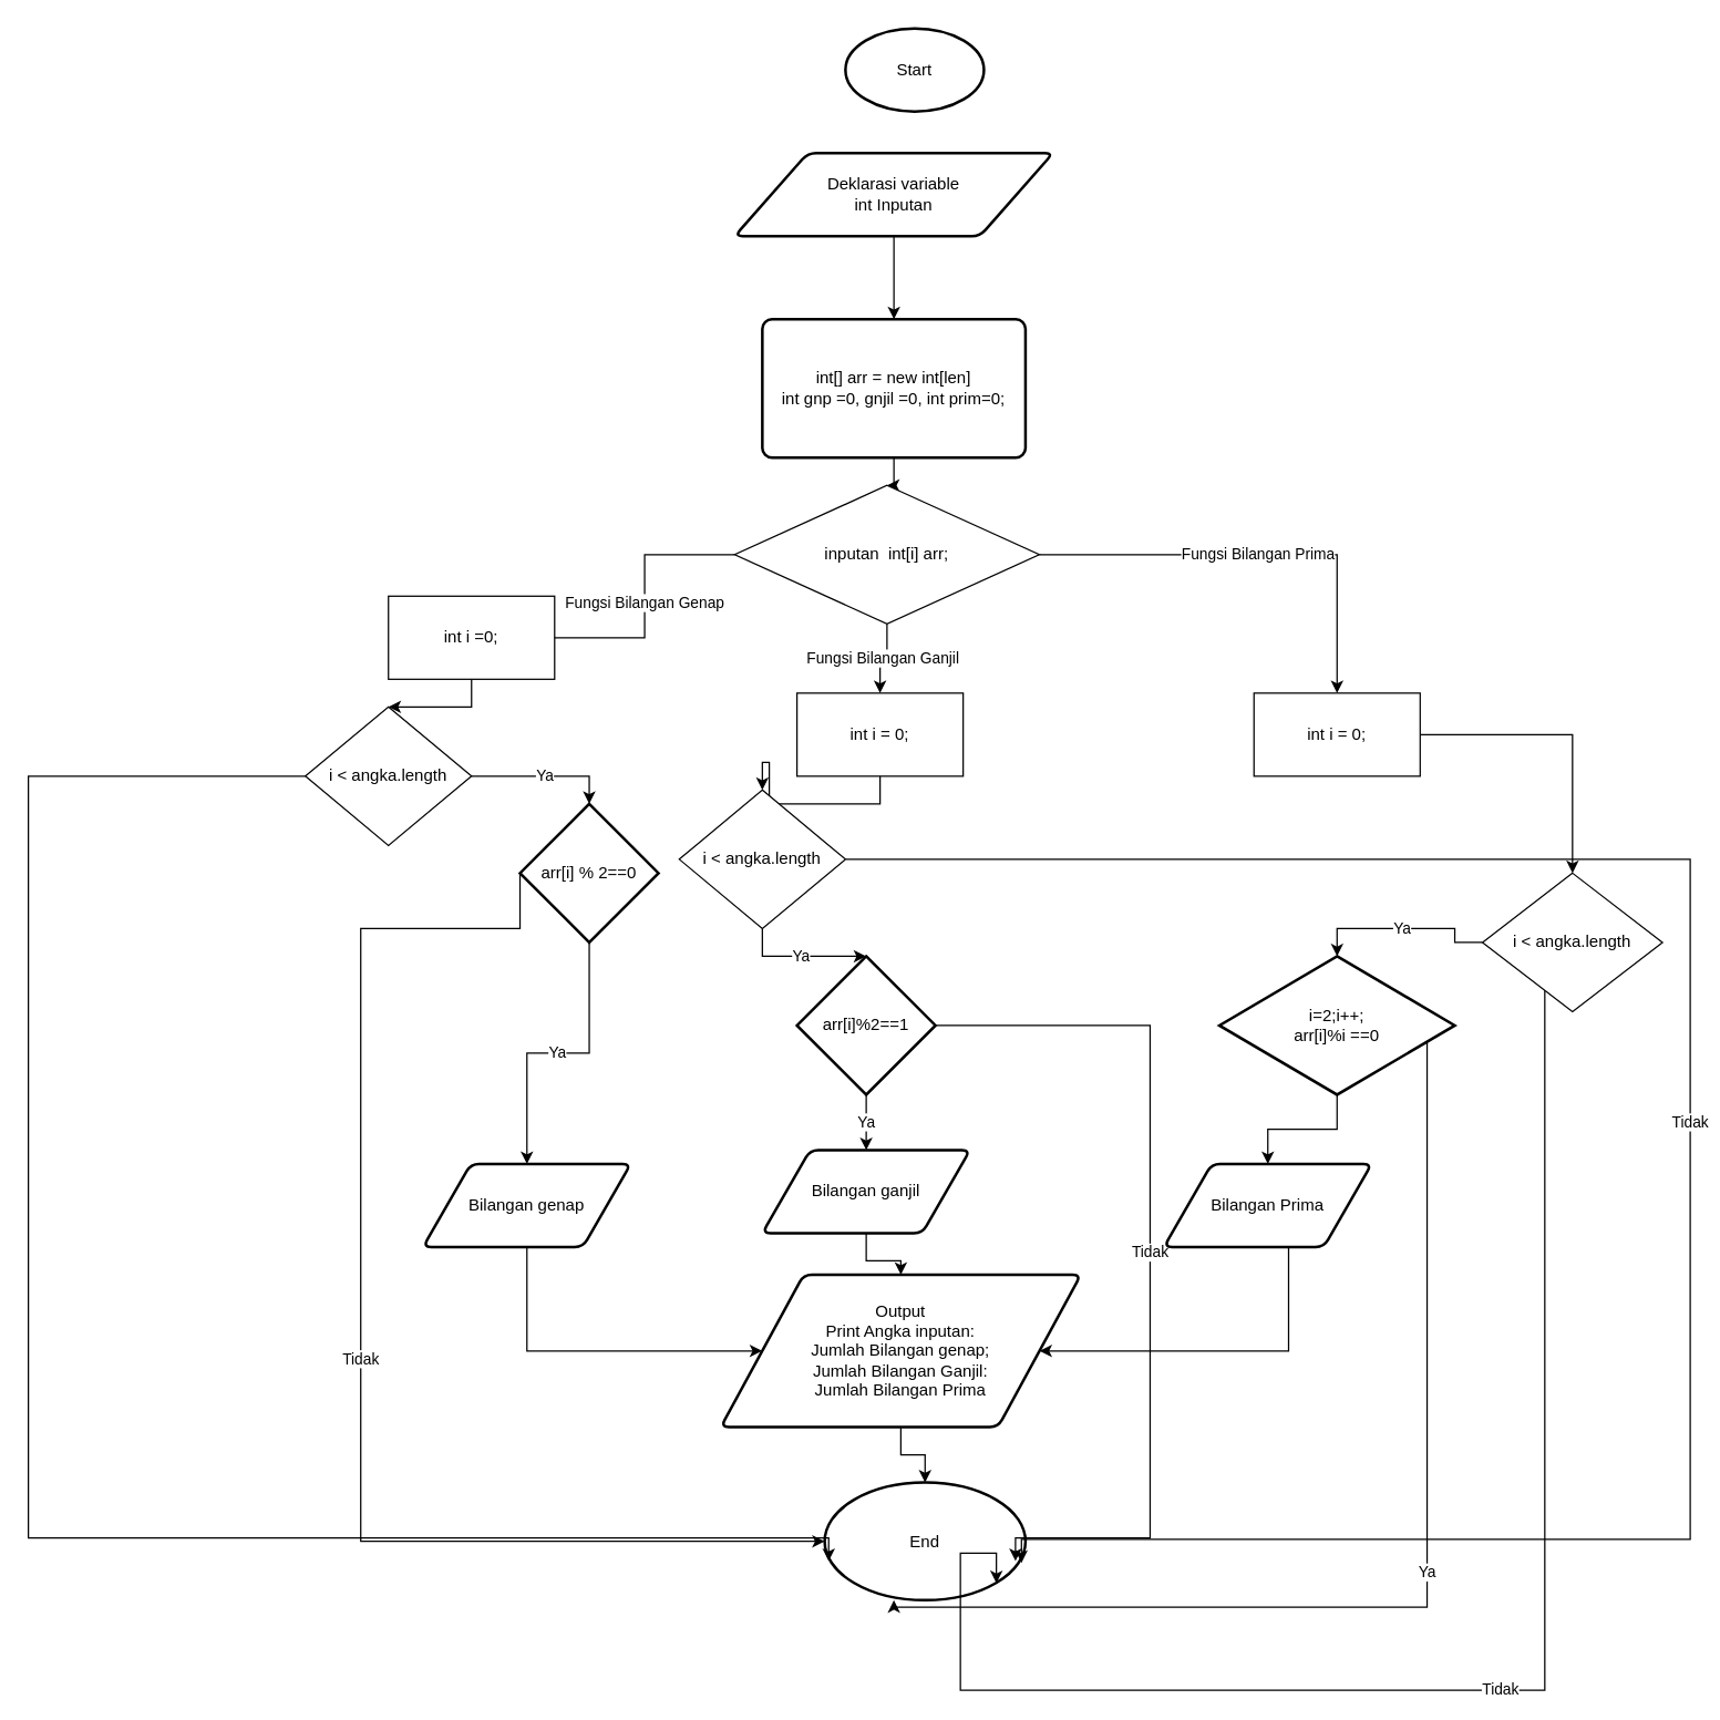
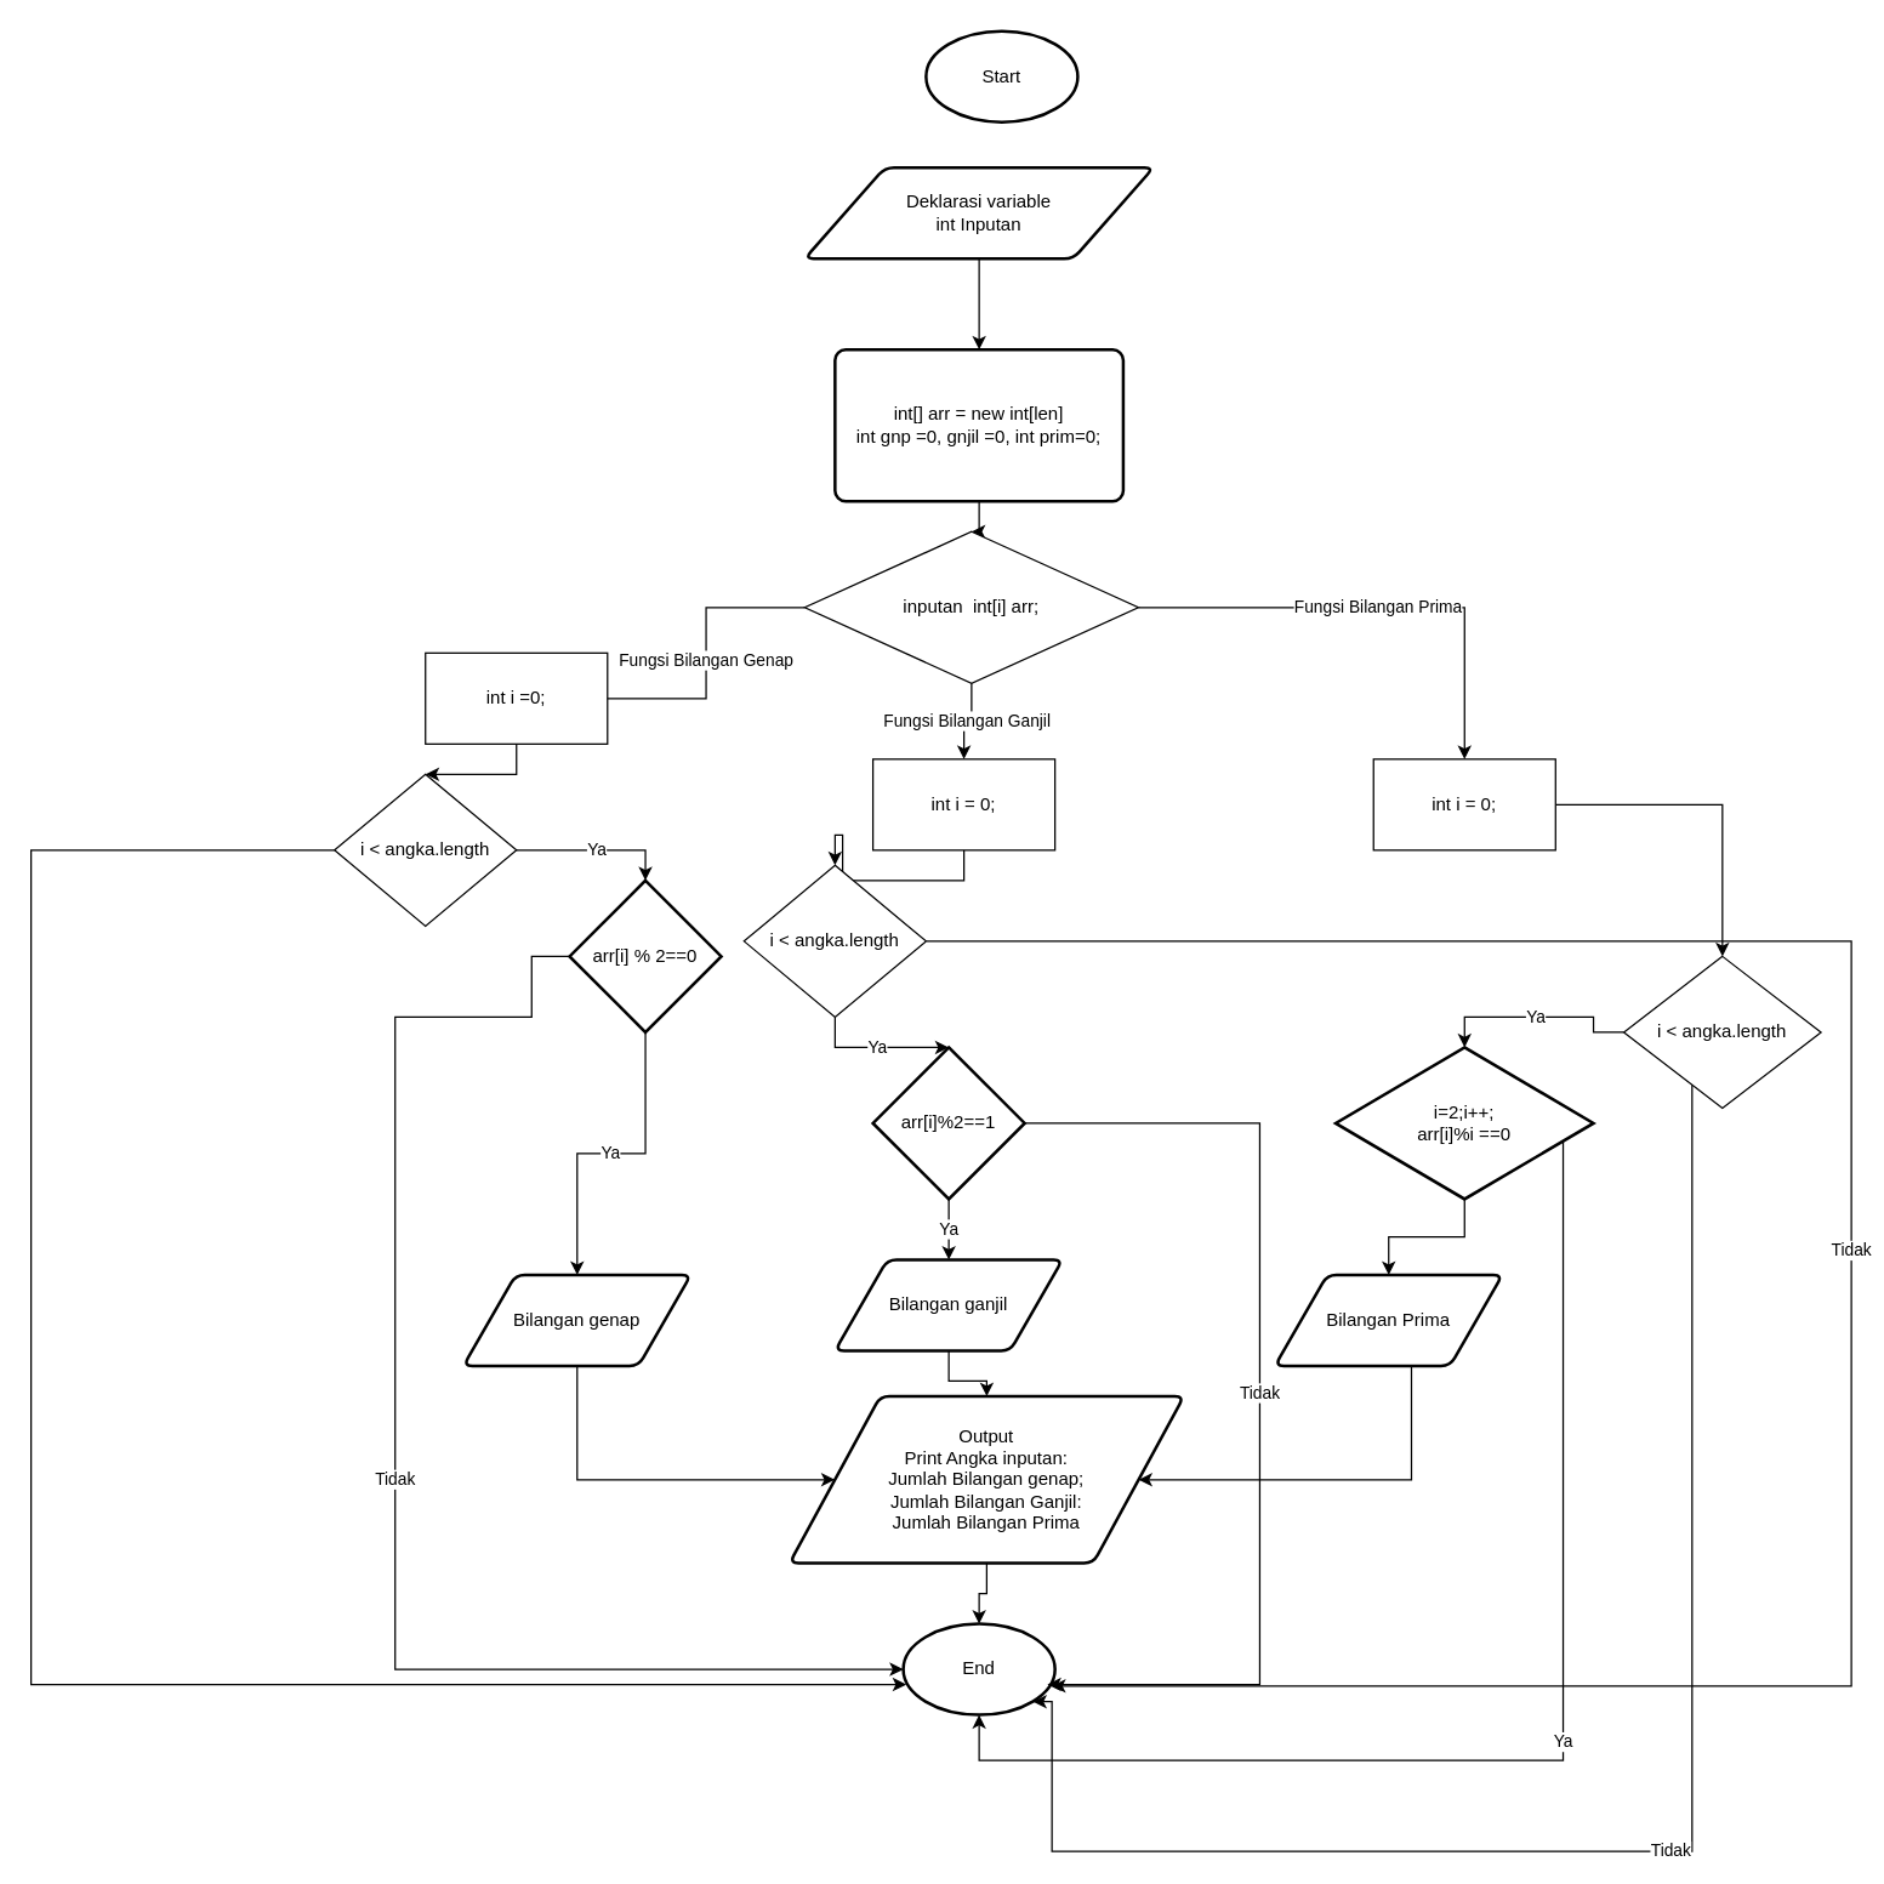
  <mxCell id="0" />
  <mxCell id="1" parent="0" />
  <mxCell id="2" style="edgeStyle=orthogonalEdgeStyle;rounded=0;orthogonalLoop=1;jettySize=auto;html=1;" parent="1" source="3" target="24" edge="1"><mxGeometry relative="1" as="geometry" /></mxCell>
  <mxCell id="3" value="Deklarasi variable&lt;br&gt;int Inputan" style="shape=parallelogram;html=1;strokeWidth=2;perimeter=parallelogramPerimeter;whiteSpace=wrap;rounded=1;arcSize=12;size=0.23;" parent="1" vertex="1"><mxGeometry x="530" y="110" width="230" height="60" as="geometry" /></mxCell>
  <mxCell id="4" style="edgeStyle=orthogonalEdgeStyle;rounded=0;orthogonalLoop=1;jettySize=auto;html=1;" parent="1" source="5" target="7" edge="1"><mxGeometry relative="1" as="geometry" /></mxCell>
  <mxCell id="5" value="Output&lt;br&gt;Print Angka inputan:&lt;br&gt;Jumlah Bilangan genap;&lt;br&gt;Jumlah Bilangan Ganjil:&lt;br&gt;Jumlah Bilangan Prima" style="shape=parallelogram;html=1;strokeWidth=2;perimeter=parallelogramPerimeter;whiteSpace=wrap;rounded=1;arcSize=12;size=0.23;" parent="1" vertex="1"><mxGeometry x="520" y="920" width="260" height="110" as="geometry" /></mxCell>
  <mxCell id="6" value="Start" style="strokeWidth=2;html=1;shape=mxgraph.flowchart.start_1;whiteSpace=wrap;" parent="1" vertex="1"><mxGeometry x="610" y="20" width="100" height="60" as="geometry" /></mxCell>
- <mxCell id="7" value="End" style="strokeWidth=2;html=1;shape=mxgraph.flowchart.start_1;whiteSpace=wrap;" parent="1" vertex="1"><mxGeometry x="595" y="1070" width="145" height="85" as="geometry" /></mxCell>
+ <mxCell id="7" value="End" style="strokeWidth=2;html=1;shape=mxgraph.flowchart.start_1;whiteSpace=wrap;" parent="1" vertex="1"><mxGeometry x="595" y="1070" width="100" height="60" as="geometry" /></mxCell>
  <mxCell id="8" value="Ya" style="edgeStyle=orthogonalEdgeStyle;rounded=0;orthogonalLoop=1;jettySize=auto;html=1;" parent="1" source="10" target="12" edge="1"><mxGeometry relative="1" as="geometry" /></mxCell>
  <mxCell id="9" value="Tidak" style="edgeStyle=orthogonalEdgeStyle;rounded=0;orthogonalLoop=1;jettySize=auto;html=1;entryX=0;entryY=0.5;entryDx=0;entryDy=0;entryPerimeter=0;exitX=0;exitY=0.5;exitDx=0;exitDy=0;exitPerimeter=0;" parent="1" source="10" target="7" edge="1"><mxGeometry relative="1" as="geometry"><Array as="points"><mxPoint x="350" y="670" /><mxPoint x="260" y="670" /><mxPoint x="260" y="1100" /></Array></mxGeometry></mxCell>
  <mxCell id="10" value="arr[i] % 2==0" style="strokeWidth=2;html=1;shape=mxgraph.flowchart.decision;whiteSpace=wrap;" parent="1" vertex="1"><mxGeometry x="375" y="580" width="100" height="100" as="geometry" /></mxCell>
  <mxCell id="11" style="edgeStyle=orthogonalEdgeStyle;rounded=0;orthogonalLoop=1;jettySize=auto;html=1;entryX=0;entryY=0.5;entryDx=0;entryDy=0;" parent="1" source="12" target="5" edge="1"><mxGeometry relative="1" as="geometry"><Array as="points"><mxPoint x="380" y="975" /></Array></mxGeometry></mxCell>
  <mxCell id="12" value="Bilangan genap" style="shape=parallelogram;html=1;strokeWidth=2;perimeter=parallelogramPerimeter;whiteSpace=wrap;rounded=1;arcSize=12;size=0.23;" parent="1" vertex="1"><mxGeometry x="305" y="840" width="150" height="60" as="geometry" /></mxCell>
  <mxCell id="13" value="Ya" style="edgeStyle=orthogonalEdgeStyle;rounded=0;orthogonalLoop=1;jettySize=auto;html=1;entryX=0.5;entryY=0;entryDx=0;entryDy=0;" parent="1" source="15" target="17" edge="1"><mxGeometry relative="1" as="geometry" /></mxCell>
  <mxCell id="14" value="Tidak" style="edgeStyle=orthogonalEdgeStyle;rounded=0;orthogonalLoop=1;jettySize=auto;html=1;entryX=0.95;entryY=0.667;entryDx=0;entryDy=0;entryPerimeter=0;" parent="1" source="15" target="7" edge="1"><mxGeometry relative="1" as="geometry"><Array as="points"><mxPoint x="830" y="740" /><mxPoint x="830" y="1110" /></Array></mxGeometry></mxCell>
  <mxCell id="15" value="arr[i]%2==1" style="strokeWidth=2;html=1;shape=mxgraph.flowchart.decision;whiteSpace=wrap;" parent="1" vertex="1"><mxGeometry x="575" y="690" width="100" height="100" as="geometry" /></mxCell>
  <mxCell id="16" style="edgeStyle=orthogonalEdgeStyle;rounded=0;orthogonalLoop=1;jettySize=auto;html=1;" parent="1" source="17" target="5" edge="1"><mxGeometry relative="1" as="geometry" /></mxCell>
  <mxCell id="17" value="Bilangan ganjil" style="shape=parallelogram;html=1;strokeWidth=2;perimeter=parallelogramPerimeter;whiteSpace=wrap;rounded=1;arcSize=12;size=0.23;" parent="1" vertex="1"><mxGeometry x="550" y="830" width="150" height="60" as="geometry" /></mxCell>
  <mxCell id="18" value="Ya" style="edgeStyle=orthogonalEdgeStyle;rounded=0;orthogonalLoop=1;jettySize=auto;html=1;exitX=1;exitY=0.5;exitDx=0;exitDy=0;exitPerimeter=0;" parent="1" source="20" target="7" edge="1"><mxGeometry relative="1" as="geometry"><Array as="points"><mxPoint x="1030" y="740" /><mxPoint x="1030" y="1160" /><mxPoint x="645" y="1160" /></Array></mxGeometry></mxCell>
  <mxCell id="19" style="edgeStyle=orthogonalEdgeStyle;rounded=0;orthogonalLoop=1;jettySize=auto;html=1;" parent="1" source="20" target="22" edge="1"><mxGeometry relative="1" as="geometry" /></mxCell>
  <mxCell id="20" value="i=2;i++;&lt;br&gt;arr[i]%i ==0" style="strokeWidth=2;html=1;shape=mxgraph.flowchart.decision;whiteSpace=wrap;" parent="1" vertex="1"><mxGeometry x="880" y="690" width="170" height="100" as="geometry" /></mxCell>
  <mxCell id="21" style="edgeStyle=orthogonalEdgeStyle;rounded=0;orthogonalLoop=1;jettySize=auto;html=1;" parent="1" source="22" target="5" edge="1"><mxGeometry relative="1" as="geometry"><Array as="points"><mxPoint x="930" y="975" /></Array></mxGeometry></mxCell>
  <mxCell id="22" value="Bilangan Prima" style="shape=parallelogram;html=1;strokeWidth=2;perimeter=parallelogramPerimeter;whiteSpace=wrap;rounded=1;arcSize=12;size=0.23;" parent="1" vertex="1"><mxGeometry x="840" y="840" width="150" height="60" as="geometry" /></mxCell>
  <mxCell id="23" style="edgeStyle=orthogonalEdgeStyle;rounded=0;orthogonalLoop=1;jettySize=auto;html=1;entryX=0.5;entryY=0;entryDx=0;entryDy=0;" parent="1" source="24" target="28" edge="1"><mxGeometry relative="1" as="geometry"><mxPoint x="615" y="570" as="targetPoint" /></mxGeometry></mxCell>
  <mxCell id="24" value="&lt;div&gt;int[] arr = new int[len]&lt;/div&gt;&lt;div&gt;int gnp =0, gnjil =0, int prim=0;&lt;br&gt;&lt;/div&gt;" style="rounded=1;whiteSpace=wrap;html=1;absoluteArcSize=1;arcSize=14;strokeWidth=2;" parent="1" vertex="1"><mxGeometry x="550" y="230" width="190" height="100" as="geometry" /></mxCell>
  <mxCell id="25" value="Fungsi Bilangan Prima" style="edgeStyle=orthogonalEdgeStyle;rounded=0;orthogonalLoop=1;jettySize=auto;html=1;entryX=0.5;entryY=0;entryDx=0;entryDy=0;exitX=1;exitY=0.5;exitDx=0;exitDy=0;" parent="1" source="28" target="40" edge="1"><mxGeometry relative="1" as="geometry"><mxPoint x="661.2" y="600" as="sourcePoint" /></mxGeometry></mxCell>
  <mxCell id="26" value="Fungsi Bilangan Ganjil" style="edgeStyle=orthogonalEdgeStyle;rounded=0;orthogonalLoop=1;jettySize=auto;html=1;exitX=0.5;exitY=1;exitDx=0;exitDy=0;" parent="1" source="28" target="35" edge="1"><mxGeometry relative="1" as="geometry"><mxPoint x="615" y="630" as="sourcePoint" /></mxGeometry></mxCell>
  <mxCell id="27" value="Fungsi Bilangan Genap" style="edgeStyle=orthogonalEdgeStyle;rounded=0;orthogonalLoop=1;jettySize=auto;html=1;entryX=0.917;entryY=0.5;entryDx=0;entryDy=0;entryPerimeter=0;" parent="1" source="28" target="30" edge="1"><mxGeometry relative="1" as="geometry"><mxPoint x="569" y="610" as="sourcePoint" /></mxGeometry></mxCell>
  <mxCell id="28" value="inputan&amp;nbsp; int[i] arr;" style="rhombus;whiteSpace=wrap;html=1;" parent="1" vertex="1"><mxGeometry x="530" y="350" width="220" height="100" as="geometry" /></mxCell>
  <mxCell id="29" style="edgeStyle=orthogonalEdgeStyle;rounded=0;orthogonalLoop=1;jettySize=auto;html=1;" parent="1" source="30" target="33" edge="1"><mxGeometry relative="1" as="geometry" /></mxCell>
  <mxCell id="30" value="int i =0;" style="rounded=0;whiteSpace=wrap;html=1;" parent="1" vertex="1"><mxGeometry x="280" y="430" width="120" height="60" as="geometry" /></mxCell>
  <mxCell id="31" value="Ya" style="edgeStyle=orthogonalEdgeStyle;rounded=0;orthogonalLoop=1;jettySize=auto;html=1;entryX=0.5;entryY=0;entryDx=0;entryDy=0;entryPerimeter=0;" parent="1" source="33" target="10" edge="1"><mxGeometry relative="1" as="geometry" /></mxCell>
  <mxCell id="32" style="edgeStyle=orthogonalEdgeStyle;rounded=0;orthogonalLoop=1;jettySize=auto;html=1;entryX=0.02;entryY=0.667;entryDx=0;entryDy=0;entryPerimeter=0;" parent="1" source="33" target="7" edge="1"><mxGeometry relative="1" as="geometry"><Array as="points"><mxPoint x="20" y="560" /><mxPoint x="20" y="1110" /></Array></mxGeometry></mxCell>
  <mxCell id="33" value="i &amp;lt; angka.length" style="rhombus;whiteSpace=wrap;html=1;" parent="1" vertex="1"><mxGeometry x="220" y="510" width="120" height="100" as="geometry" /></mxCell>
  <mxCell id="34" style="edgeStyle=orthogonalEdgeStyle;rounded=0;orthogonalLoop=1;jettySize=auto;html=1;" parent="1" source="35" target="38" edge="1"><mxGeometry relative="1" as="geometry" /></mxCell>
  <mxCell id="35" value="int i = 0;" style="rounded=0;whiteSpace=wrap;html=1;" parent="1" vertex="1"><mxGeometry x="575" y="500" width="120" height="60" as="geometry" /></mxCell>
  <mxCell id="36" value="Ya" style="edgeStyle=orthogonalEdgeStyle;rounded=0;orthogonalLoop=1;jettySize=auto;html=1;entryX=0.5;entryY=0;entryDx=0;entryDy=0;entryPerimeter=0;" parent="1" source="38" target="15" edge="1"><mxGeometry relative="1" as="geometry" /></mxCell>
  <mxCell id="37" value="Tidak" style="edgeStyle=orthogonalEdgeStyle;rounded=0;orthogonalLoop=1;jettySize=auto;html=1;entryX=0.98;entryY=0.683;entryDx=0;entryDy=0;entryPerimeter=0;" parent="1" source="38" target="7" edge="1"><mxGeometry relative="1" as="geometry"><Array as="points"><mxPoint x="1220" y="620" /><mxPoint x="1220" y="1111" /></Array></mxGeometry></mxCell>
  <mxCell id="38" value="i &amp;lt; angka.length" style="rhombus;whiteSpace=wrap;html=1;" parent="1" vertex="1"><mxGeometry x="490" y="570" width="120" height="100" as="geometry" /></mxCell>
  <mxCell id="39" style="edgeStyle=orthogonalEdgeStyle;rounded=0;orthogonalLoop=1;jettySize=auto;html=1;entryX=0.5;entryY=0;entryDx=0;entryDy=0;" parent="1" source="40" target="43" edge="1"><mxGeometry relative="1" as="geometry" /></mxCell>
  <mxCell id="40" value="int i = 0;" style="rounded=0;whiteSpace=wrap;html=1;" parent="1" vertex="1"><mxGeometry x="905" y="500" width="120" height="60" as="geometry" /></mxCell>
  <mxCell id="41" value="Ya" style="edgeStyle=orthogonalEdgeStyle;rounded=0;orthogonalLoop=1;jettySize=auto;html=1;entryX=0.5;entryY=0;entryDx=0;entryDy=0;entryPerimeter=0;" parent="1" source="43" target="20" edge="1"><mxGeometry relative="1" as="geometry" /></mxCell>
  <mxCell id="42" value="Tidak" style="edgeStyle=orthogonalEdgeStyle;rounded=0;orthogonalLoop=1;jettySize=auto;html=1;entryX=0.855;entryY=0.855;entryDx=0;entryDy=0;entryPerimeter=0;" parent="1" source="43" target="7" edge="1"><mxGeometry relative="1" as="geometry"><Array as="points"><mxPoint x="1115" y="1220" /><mxPoint x="693" y="1220" /><mxPoint x="693" y="1121" /></Array></mxGeometry></mxCell>
  <mxCell id="43" value="i &amp;lt; angka.length" style="rhombus;whiteSpace=wrap;html=1;" parent="1" vertex="1"><mxGeometry x="1070" y="630" width="130" height="100" as="geometry" /></mxCell>
